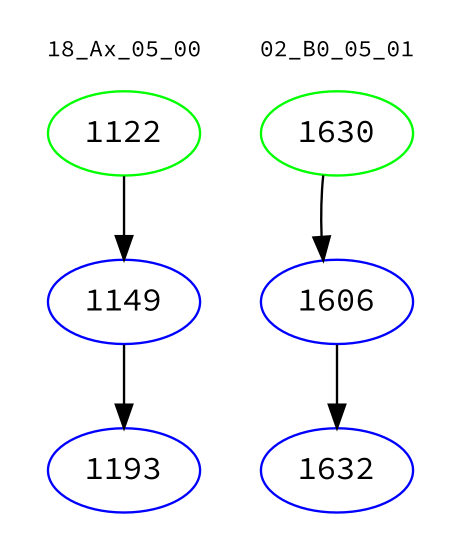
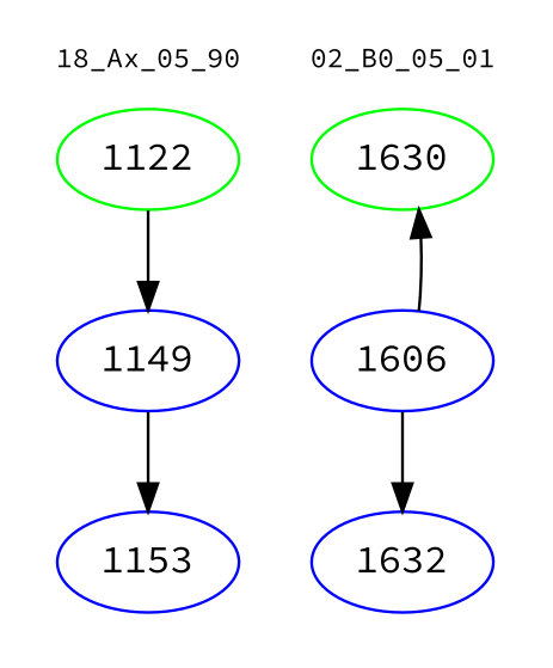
  digraph {
    fontname="Source Code Pro"
    node [color=blue fontname="Source Code Pro"]
    edge [color=black fontname="Source Code Pro"]
    n1 [color=green label=1122]
    n2 [label=1149]
-   n3 [label=1193]
+   n3 [label=1153]
    n4 [color=green label=1630]
    n5 [label=1606]
    n6 [label=1632]
    subgraph cluster_1 {
      color=white
      fontsize=10
-     label="18_Ax_05_00"
+     label="18_Ax_05_90"
      n1
      n2
      n3
    }
    subgraph cluster_2 {
      color=white
      fontsize=10
      label="02_B0_05_01"
      n4
      n5
      n6
    }
    n1 -> n2
    n2 -> n3
-   n4 -> n5
+   n5 -> n4
    n5 -> n6
  }
